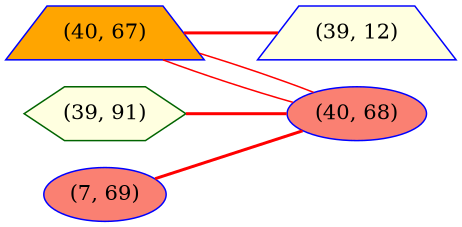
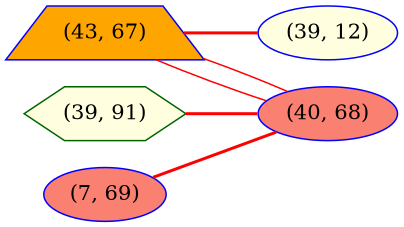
  graph {
    rankdir=LR
    node [color=blue fillcolor=lightyellow shape=trapezium style=filled]
    edge [color=red style=bold weight=1]
-   "(40, 67)" [fillcolor=orange]
-   "(39, 12)"
+   "(40, 67)" [fillcolor=orange label="(43, 67)"]
+   "(39, 12)" [shape=ellipse]
    "(40, 68)" [fillcolor=salmon shape=ellipse]
    "(39, 91)" [color=darkgreen shape=hexagon]
    "(7, 69)" [fillcolor=salmon shape=ellipse]
    "(40, 67)" -- "(39, 12)"
    "(40, 67)" -- "(40, 68)" [style=solid]
    "(40, 67)" -- "(40, 68)" [style=solid]
    "(39, 91)" -- "(40, 68)"
    "(7, 69)" -- "(40, 68)"
  }
